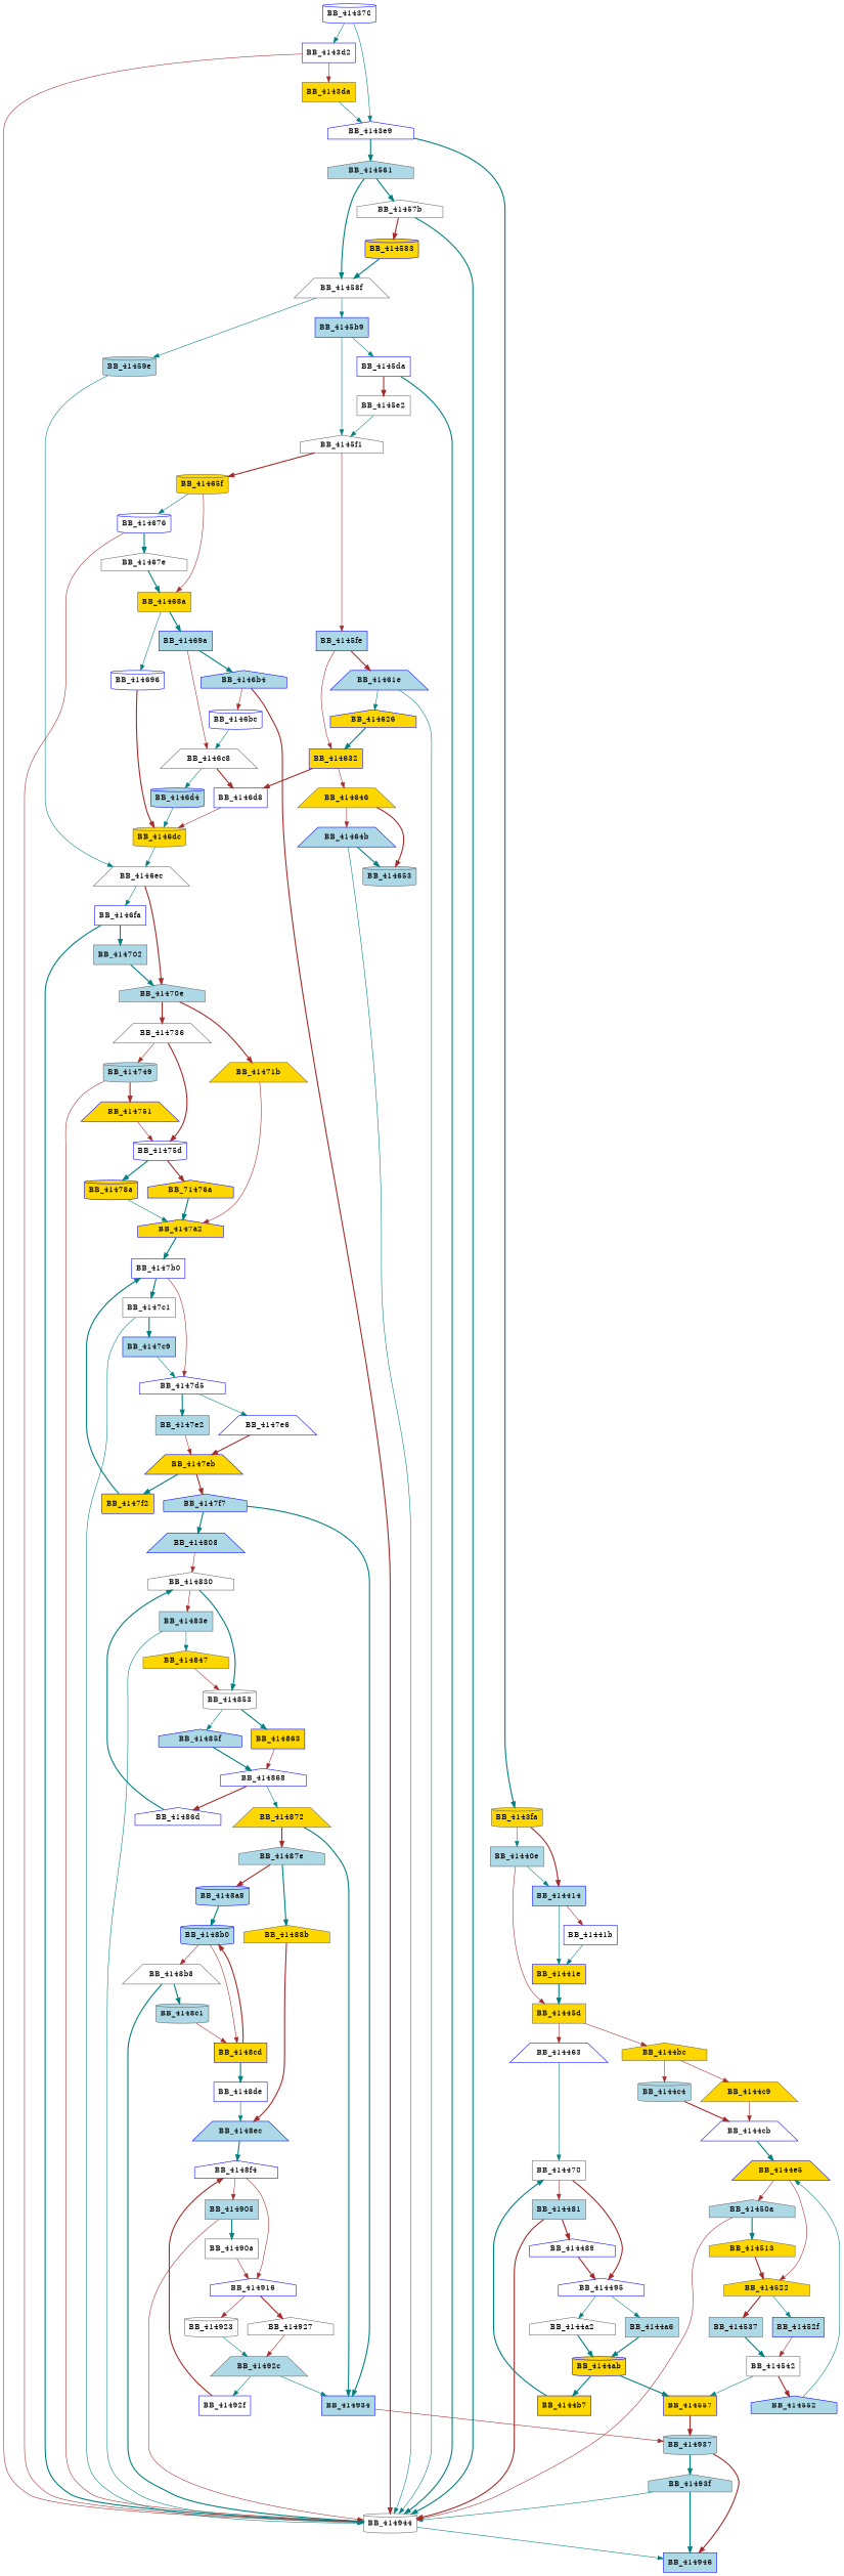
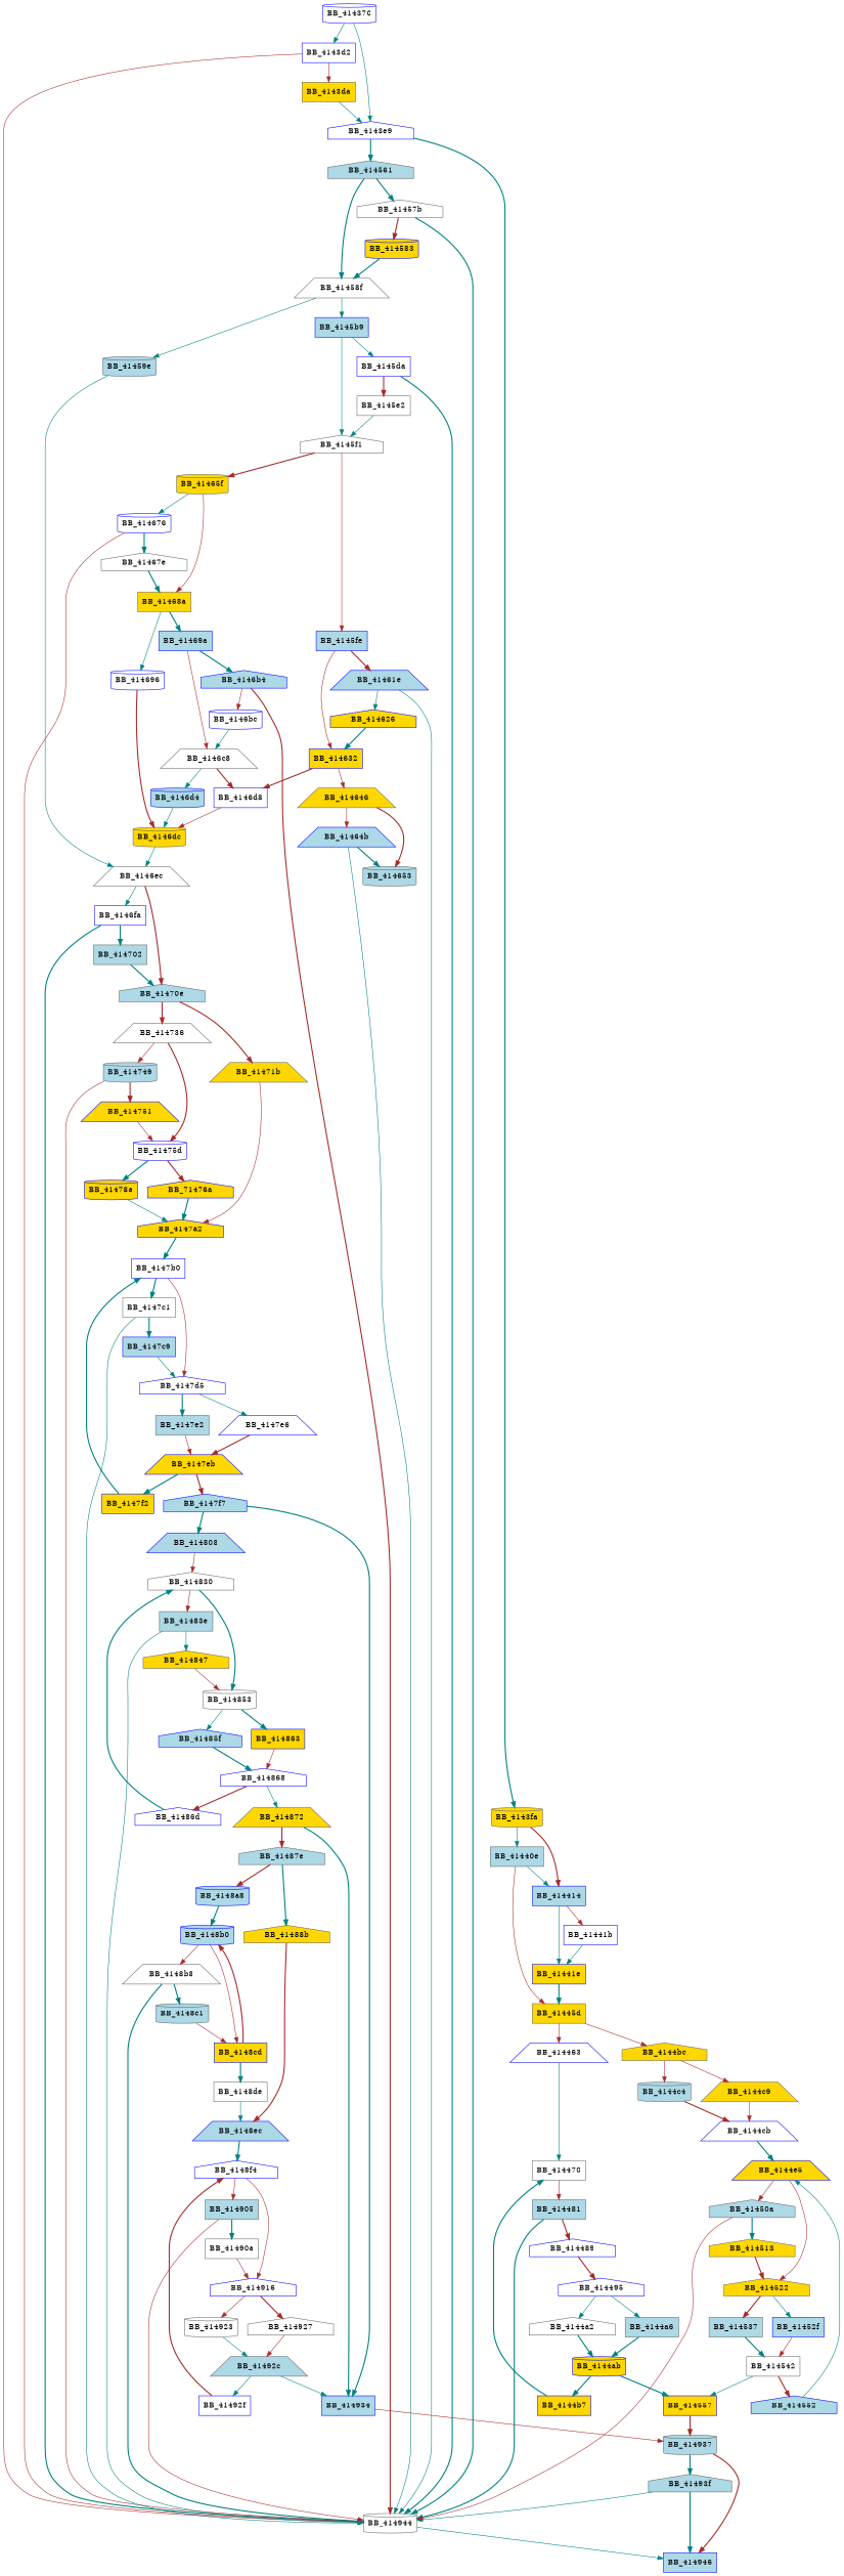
  digraph {
    node [color=blue fillcolor=white shape=box style=filled]
    edge [color=teal style=solid]
    BB_414370 [shape=cylinder]
    BB_4143d2
    BB_4143e9 [shape=house]
    BB_4143da [color=gray40 fillcolor=gold]
    BB_414944 [color=gray40 shape=cylinder]
    BB_4143fa [color=gray40 fillcolor=gold shape=cylinder]
    BB_414561 [color=gray40 fillcolor=lightblue shape=house]
    BB_414946 [fillcolor=lightblue]
    BB_41440e [color=gray40 fillcolor=lightblue]
    BB_414414 [fillcolor=lightblue]
    BB_41457b [color=gray40 shape=house]
    BB_41458f [color=gray40 shape=trapezium]
    BB_41445d [color=gray40 fillcolor=gold]
    BB_41441b
    BB_41441e [fillcolor=gold]
    BB_414583 [fillcolor=gold shape=cylinder]
    BB_41459e [color=gray40 fillcolor=lightblue shape=cylinder]
    BB_4145b9 [fillcolor=lightblue]
    BB_414463 [shape=trapezium]
    BB_4144bc [color=gray40 fillcolor=gold shape=house]
    BB_414470 [color=gray40]
    BB_4144c4 [color=gray40 fillcolor=lightblue shape=cylinder]
    BB_4144c9 [color=gray40 fillcolor=gold shape=trapezium]
    BB_414481 [color=gray40 fillcolor=lightblue]
    BB_414495 [shape=house]
    BB_4144cb [shape=trapezium]
    BB_414489 [shape=house]
    BB_4144a2 [color=gray40 shape=house]
    BB_4144a6 [color=gray40 fillcolor=lightblue]
    BB_4144ab [fillcolor=gold shape=cylinder]
    BB_4144b7 [fillcolor=gold]
    BB_414557 [fillcolor=gold]
    BB_414937 [color=gray40 fillcolor=lightblue shape=cylinder]
    BB_41493f [color=gray40 fillcolor=lightblue shape=house]
    BB_4144e5 [fillcolor=gold shape=trapezium]
    BB_41450a [color=gray40 fillcolor=lightblue shape=house]
    BB_414522 [color=gray40 fillcolor=gold shape=house]
    BB_414513 [color=gray40 fillcolor=gold shape=house]
    BB_41452f [fillcolor=lightblue]
    BB_414537 [color=gray40 fillcolor=lightblue]
    BB_414542 [color=gray40]
    BB_414552 [fillcolor=lightblue shape=house]
    BB_4146ec [color=gray40 shape=trapezium]
    BB_4145da
    BB_4145f1 [color=gray40 shape=house]
    BB_4146fa
    BB_41470e [color=gray40 fillcolor=lightblue shape=house]
    BB_4145e2 [color=gray40]
    BB_4145fe [fillcolor=lightblue]
    BB_41465f [color=gray40 fillcolor=gold shape=cylinder]
    BB_414702 [color=gray40 fillcolor=lightblue]
    BB_41471b [color=gray40 fillcolor=gold shape=trapezium]
    BB_414736 [color=gray40 shape=trapezium]
    BB_41461e [fillcolor=lightblue shape=trapezium]
    BB_414632 [fillcolor=gold]
    BB_414676 [shape=cylinder]
    BB_41468a [color=gray40 fillcolor=gold]
    BB_414626 [fillcolor=gold shape=house]
    n59 [color=gray40 fillcolor=gold label=BB_414646 shape=trapezium]
    BB_4146d8
    BB_41467e [color=gray40 shape=house]
    BB_414696 [shape=cylinder]
    BB_41469a [fillcolor=lightblue]
    BB_41464b [fillcolor=lightblue shape=trapezium]
    BB_414653 [color=gray40 fillcolor=lightblue shape=cylinder]
    BB_4146dc [color=gray40 fillcolor=gold shape=cylinder]
    BB_4146b4 [fillcolor=lightblue shape=house]
    BB_4146c8 [color=gray40 shape=trapezium]
    BB_4146bc [shape=cylinder]
    BB_4146d4 [fillcolor=lightblue shape=cylinder]
    BB_4147a2 [fillcolor=gold shape=house]
    BB_414749 [color=gray40 fillcolor=lightblue shape=cylinder]
    BB_41475d [shape=cylinder]
    BB_4147b0
    BB_414751 [fillcolor=gold shape=trapezium]
    n76 [fillcolor=gold label=BB_71476a shape=house]
    BB_41478a [fillcolor=gold shape=cylinder]
    BB_4147c1 [color=gray40]
    BB_4147d5 [shape=house]
    BB_4147c9 [fillcolor=lightblue]
    BB_4147e2 [color=gray40 fillcolor=lightblue]
    BB_4147e6 [shape=trapezium]
    BB_4147eb [fillcolor=gold shape=trapezium]
    BB_4147f2 [fillcolor=gold]
    BB_4147f7 [fillcolor=lightblue shape=house]
    BB_414808 [fillcolor=lightblue shape=trapezium]
    BB_414934 [fillcolor=lightblue]
    BB_414830 [color=gray40 shape=house]
    BB_41483e [color=gray40 fillcolor=lightblue]
    BB_414853 [color=gray40 shape=cylinder]
    BB_414847 [color=gray40 fillcolor=gold shape=house]
    BB_41485f [fillcolor=lightblue shape=house]
    BB_414863 [fillcolor=gold]
    BB_414868 [shape=house]
    BB_41486d [shape=house]
    BB_414872 [color=gray40 fillcolor=gold shape=trapezium]
    BB_41487e [color=gray40 fillcolor=lightblue shape=house]
    BB_41488b [color=gray40 fillcolor=gold shape=house]
    BB_4148a8 [fillcolor=lightblue shape=cylinder]
    BB_4148ec [fillcolor=lightblue shape=trapezium]
    BB_4148b0 [fillcolor=lightblue shape=cylinder]
    BB_4148f4 [shape=house]
    BB_4148b8 [color=gray40 shape=trapezium]
    BB_4148cd [fillcolor=gold]
    BB_414905 [color=gray40 fillcolor=lightblue]
    BB_414916 [shape=house]
    BB_4148c1 [color=gray40 fillcolor=lightblue shape=cylinder]
-   BB_4148de
+   BB_4148de [color=gray40]
    BB_41490a [color=gray40]
    BB_414923 [color=gray40 shape=cylinder]
    BB_414927 [color=gray40 shape=house]
    BB_41492c [color=gray40 fillcolor=lightblue shape=trapezium]
    BB_41492f
    BB_414370 -> BB_4143d2
    BB_414370 -> BB_4143e9
    BB_4143d2 -> BB_4143da [color=brown]
    BB_4143d2 -> BB_414944 [color=brown]
    BB_4143e9 -> BB_4143fa [style=bold]
    BB_4143e9 -> BB_414561 [style=bold]
    BB_4143da -> BB_4143e9
    BB_414944 -> BB_414946
    BB_4143fa -> BB_41440e
    BB_4143fa -> BB_414414 [color=brown style=bold]
    BB_414561 -> BB_41457b [style=bold]
    BB_414561 -> BB_41458f [style=bold]
    BB_41440e -> BB_414414
    BB_41440e -> BB_41445d [color=brown]
    BB_414414 -> BB_41441b [color=brown]
    BB_414414 -> BB_41441e
    BB_41457b -> BB_414944 [style=bold]
    BB_41457b -> BB_414583 [color=brown style=bold]
    BB_41458f -> BB_41459e
    BB_41458f -> BB_4145b9
    BB_41445d -> BB_414463 [color=brown]
    BB_41445d -> BB_4144bc [color=brown]
    BB_41441b -> BB_41441e
    BB_41441e -> BB_41445d [style=bold]
    BB_414583 -> BB_41458f [style=bold]
    BB_41459e -> BB_4146ec
    BB_4145b9 -> BB_4145da
    BB_4145b9 -> BB_4145f1
    BB_414463 -> BB_414470
    BB_4144bc -> BB_4144c4 [color=brown]
    BB_4144bc -> BB_4144c9 [color=brown]
    BB_414470 -> BB_414481 [color=brown]
-   BB_414470 -> BB_414495 [color=brown style=bold]
    BB_4144c4 -> BB_4144cb [color=brown style=bold]
    BB_4144c9 -> BB_4144cb [color=brown]
-   BB_414481 -> BB_414944 [color=brown style=bold]
+   BB_414481 -> BB_414944 [style=bold]
    BB_414481 -> BB_414489 [color=brown style=bold]
    BB_414495 -> BB_4144a2
    BB_414495 -> BB_4144a6
    BB_4144cb -> BB_4144e5 [style=bold]
    BB_414489 -> BB_414495 [color=brown style=bold]
    BB_4144a2 -> BB_4144ab [style=bold]
    BB_4144a6 -> BB_4144ab [style=bold]
    BB_4144ab -> BB_4144b7 [style=bold]
    BB_4144ab -> BB_414557 [style=bold]
    BB_4144b7 -> BB_414470 [style=bold]
    BB_414557 -> BB_414937 [color=brown style=bold]
    BB_414937 -> BB_414946 [color=brown style=bold]
    BB_414937 -> BB_41493f [style=bold]
    BB_41493f -> BB_414944
    BB_41493f -> BB_414946 [style=bold]
    BB_4144e5 -> BB_41450a [color=brown]
    BB_4144e5 -> BB_414522 [color=brown]
    BB_41450a -> BB_414944 [color=brown]
    BB_41450a -> BB_414513 [style=bold]
    BB_414522 -> BB_41452f
    BB_414522 -> BB_414537 [color=brown style=bold]
    BB_414513 -> BB_414522 [color=brown style=bold]
    BB_41452f -> BB_414542 [color=brown]
    BB_414537 -> BB_414542 [style=bold]
    BB_414542 -> BB_414557
    BB_414542 -> BB_414552 [color=brown style=bold]
    BB_414552 -> BB_4144e5
    BB_4146ec -> BB_4146fa
    BB_4146ec -> BB_41470e [color=brown style=bold]
    BB_4145da -> BB_414944 [style=bold]
    BB_4145da -> BB_4145e2 [color=brown style=bold]
    BB_4145f1 -> BB_4145fe [color=brown]
    BB_4145f1 -> BB_41465f [color=brown style=bold]
    BB_4146fa -> BB_414944 [style=bold]
    BB_4146fa -> BB_414702 [style=bold]
    BB_41470e -> BB_41471b [color=brown style=bold]
    BB_41470e -> BB_414736 [color=brown style=bold]
    BB_4145e2 -> BB_4145f1
    BB_4145fe -> BB_41461e [color=brown style=bold]
    BB_4145fe -> BB_414632 [color=brown]
    BB_41465f -> BB_414676
    BB_41465f -> BB_41468a [color=brown]
    BB_414702 -> BB_41470e [style=bold]
    BB_41471b -> BB_4147a2 [color=brown]
    BB_414736 -> BB_414749 [color=brown]
    BB_414736 -> BB_41475d [color=brown style=bold]
    BB_41461e -> BB_414944
    BB_41461e -> BB_414626
    BB_414632 -> n59 [color=brown]
    BB_414632 -> BB_4146d8 [color=brown style=bold]
    BB_414676 -> BB_414944 [color=brown]
    BB_414676 -> BB_41467e [style=bold]
    BB_41468a -> BB_414696
    BB_41468a -> BB_41469a [style=bold]
    BB_414626 -> BB_414632 [style=bold]
    n59 -> BB_41464b [color=brown]
    n59 -> BB_414653 [color=brown style=bold]
    BB_4146d8 -> BB_4146dc [color=brown]
    BB_41467e -> BB_41468a [style=bold]
    BB_414696 -> BB_4146dc [color=brown style=bold]
    BB_41469a -> BB_4146b4 [style=bold]
    BB_41469a -> BB_4146c8 [color=brown]
    BB_41464b -> BB_414944
    BB_41464b -> BB_414653 [style=bold]
    BB_4146dc -> BB_4146ec
    BB_4146b4 -> BB_414944 [color=brown style=bold]
    BB_4146b4 -> BB_4146bc [color=brown]
    BB_4146c8 -> BB_4146d8 [color=brown style=bold]
    BB_4146c8 -> BB_4146d4
    BB_4146bc -> BB_4146c8
    BB_4146d4 -> BB_4146dc
    BB_4147a2 -> BB_4147b0 [style=bold]
    BB_414749 -> BB_414944 [color=brown]
    BB_414749 -> BB_414751 [color=brown style=bold]
    BB_41475d -> n76 [color=brown style=bold]
    BB_41475d -> BB_41478a [style=bold]
    BB_4147b0 -> BB_4147c1 [style=bold]
    BB_4147b0 -> BB_4147d5 [color=brown]
    BB_414751 -> BB_41475d [color=brown]
    n76 -> BB_4147a2 [style=bold]
    BB_41478a -> BB_4147a2
    BB_4147c1 -> BB_414944
    BB_4147c1 -> BB_4147c9 [style=bold]
    BB_4147d5 -> BB_4147e2 [style=bold]
    BB_4147d5 -> BB_4147e6
    BB_4147c9 -> BB_4147d5
    BB_4147e2 -> BB_4147eb [color=brown]
    BB_4147e6 -> BB_4147eb [color=brown style=bold]
    BB_4147eb -> BB_4147f2 [style=bold]
    BB_4147eb -> BB_4147f7 [color=brown style=bold]
    BB_4147f2 -> BB_4147b0 [style=bold]
    BB_4147f7 -> BB_414808 [style=bold]
    BB_4147f7 -> BB_414934 [style=bold]
    BB_414808 -> BB_414830 [color=brown]
    BB_414934 -> BB_414937 [color=brown]
    BB_414830 -> BB_41483e [color=brown]
    BB_414830 -> BB_414853 [style=bold]
    BB_41483e -> BB_414944
    BB_41483e -> BB_414847
    BB_414853 -> BB_41485f
    BB_414853 -> BB_414863 [style=bold]
    BB_414847 -> BB_414853 [color=brown]
    BB_41485f -> BB_414868 [style=bold]
    BB_414863 -> BB_414868 [color=brown]
    BB_414868 -> BB_41486d [color=brown style=bold]
    BB_414868 -> BB_414872
    BB_41486d -> BB_414830 [style=bold]
    BB_414872 -> BB_414934 [style=bold]
    BB_414872 -> BB_41487e [color=brown style=bold]
    BB_41487e -> BB_41488b [style=bold]
    BB_41487e -> BB_4148a8 [color=brown style=bold]
    BB_41488b -> BB_4148ec [color=brown style=bold]
    BB_4148a8 -> BB_4148b0 [style=bold]
    BB_4148ec -> BB_4148f4 [style=bold]
    BB_4148b0 -> BB_4148b8 [color=brown]
    BB_4148b0 -> BB_4148cd [color=brown]
    BB_4148f4 -> BB_414905 [color=brown]
    BB_4148f4 -> BB_414916 [color=brown]
    BB_4148b8 -> BB_414944 [style=bold]
    BB_4148b8 -> BB_4148c1 [style=bold]
    BB_4148cd -> BB_4148b0 [color=brown style=bold]
    BB_4148cd -> BB_4148de [style=bold]
    BB_414905 -> BB_414944 [color=brown]
    BB_414905 -> BB_41490a [style=bold]
    BB_414916 -> BB_414923 [color=brown]
    BB_414916 -> BB_414927 [color=brown style=bold]
    BB_4148c1 -> BB_4148cd [color=brown]
    BB_4148de -> BB_4148ec
    BB_41490a -> BB_414916 [color=brown]
    BB_414923 -> BB_41492c
    BB_414927 -> BB_41492c [color=brown]
    BB_41492c -> BB_414934
    BB_41492c -> BB_41492f
    BB_41492f -> BB_4148f4 [color=brown style=bold]
  }
